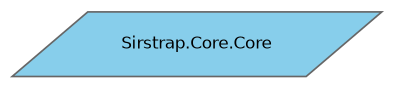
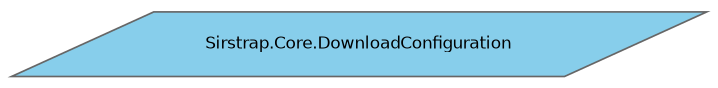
  digraph {
    rankdir=TB
-   n1 [color=grey40 fillcolor=skyblue fontname=Helvetica fontsize=10 height=0.2 label="Sirstrap.Core.Core" shape=parallelogram style=filled width=0.4]
+   n1 [color=grey40 fillcolor=skyblue fontname=Helvetica fontsize=10 height=0.2 label="Sirstrap.Core.DownloadConfiguration" shape=parallelogram style=filled width=0.4]
  }
